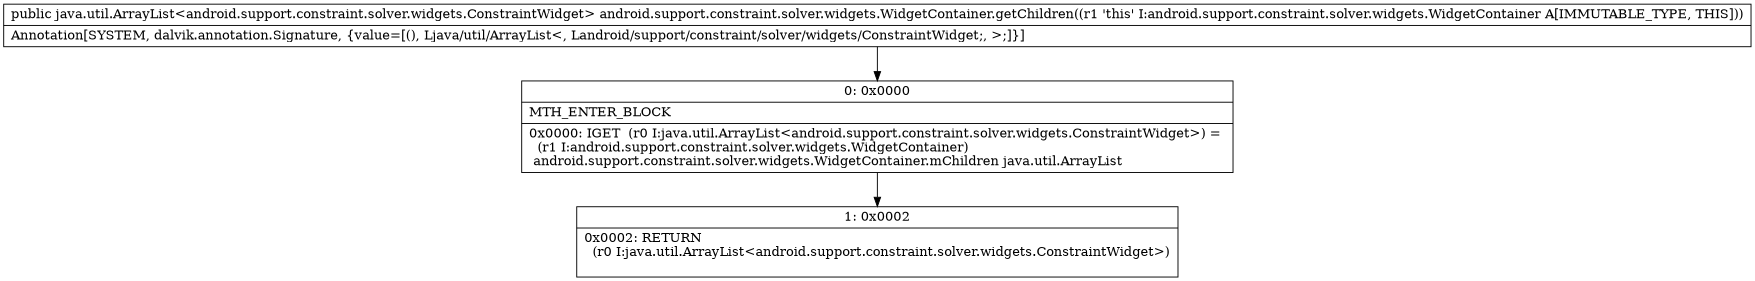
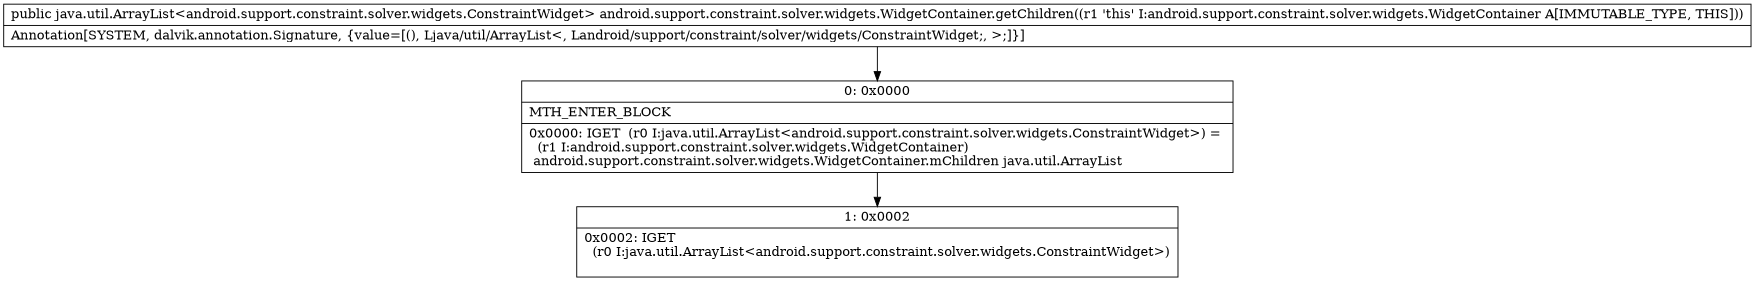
  digraph {
    node [shape=record]
    n1 [label="{0\:\ 0x0000|MTH_ENTER_BLOCK\l|0x0000: IGET  (r0 I:java.util.ArrayList\<android.support.constraint.solver.widgets.ConstraintWidget\>) = \l  (r1 I:android.support.constraint.solver.widgets.WidgetContainer)\l android.support.constraint.solver.widgets.WidgetContainer.mChildren java.util.ArrayList \l}"]
-   n2 [label="{1\:\ 0x0002|0x0002: RETURN  \l  (r0 I:java.util.ArrayList\<android.support.constraint.solver.widgets.ConstraintWidget\>)\l \l}"]
+   n2 [label="{1\:\ 0x0002|0x0002: IGET  \l  (r0 I:java.util.ArrayList\<android.support.constraint.solver.widgets.ConstraintWidget\>)\l \l}"]
    n3 [label="{public java.util.ArrayList\<android.support.constraint.solver.widgets.ConstraintWidget\> android.support.constraint.solver.widgets.WidgetContainer.getChildren((r1 'this' I:android.support.constraint.solver.widgets.WidgetContainer A[IMMUTABLE_TYPE, THIS]))  | Annotation[SYSTEM, dalvik.annotation.Signature, \{value=[(), Ljava\/util\/ArrayList\<, Landroid\/support\/constraint\/solver\/widgets\/ConstraintWidget;, \>;]\}]\l}"]
    n1 -> n2
    n3 -> n1
  }
